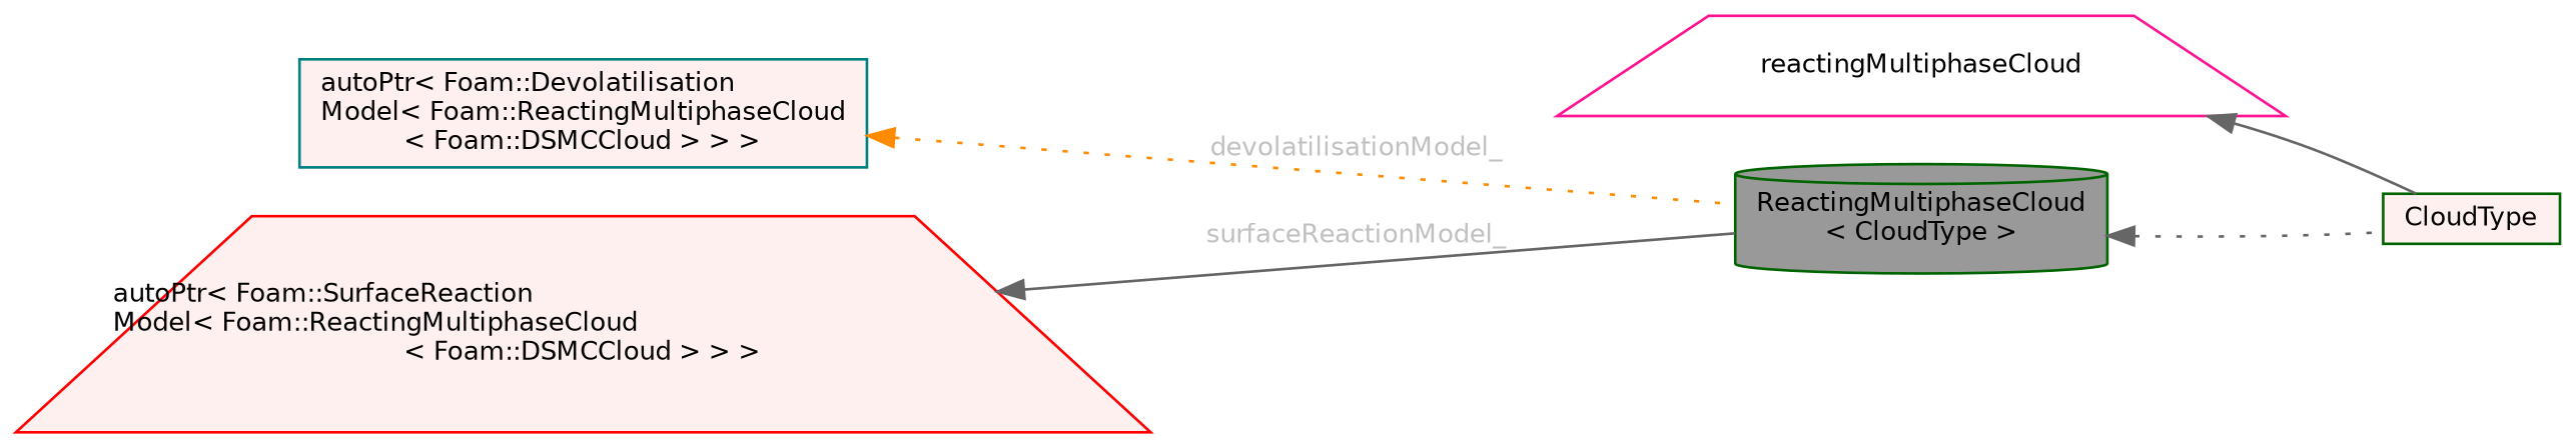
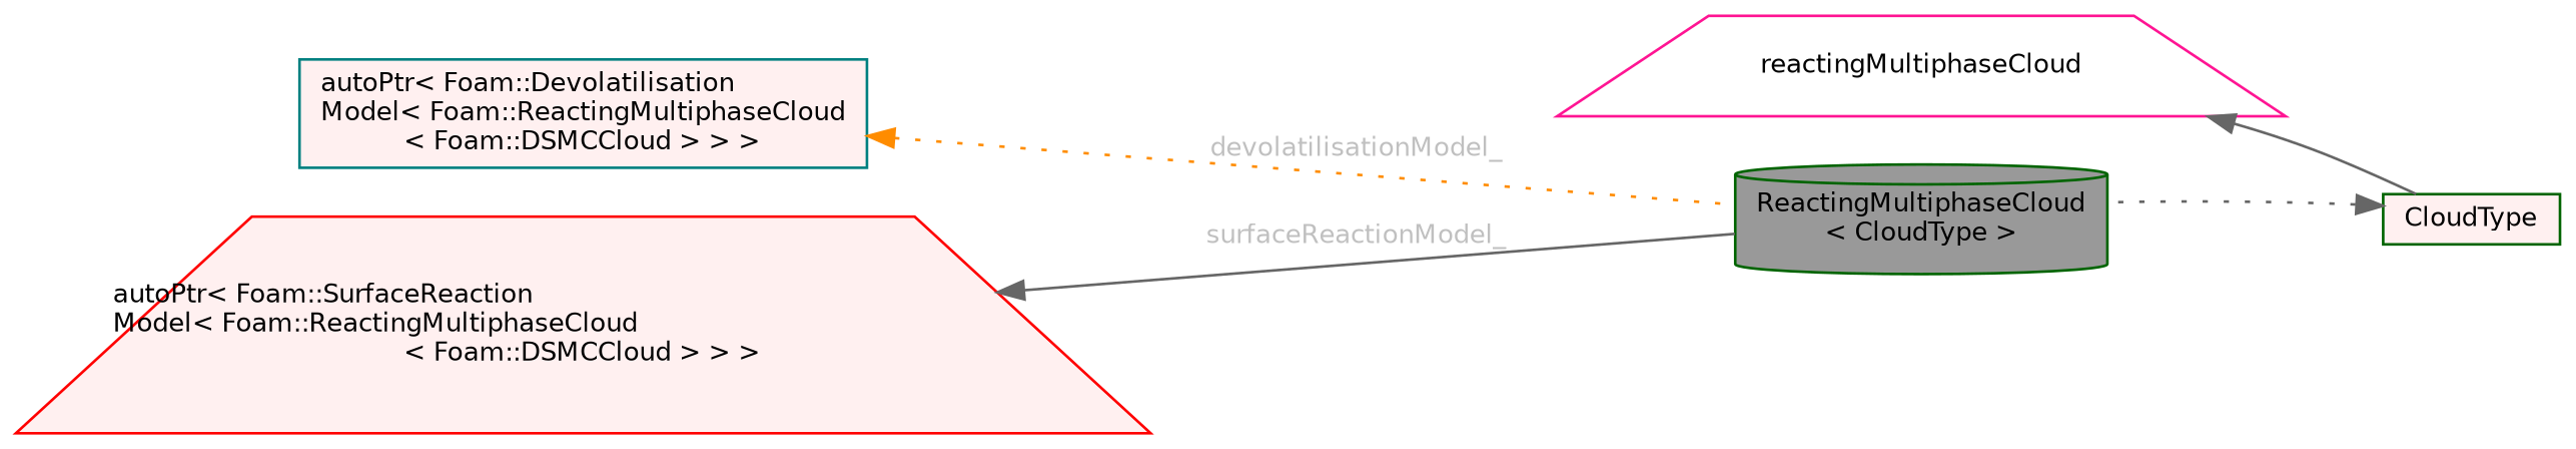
  digraph {
    rankdir=LR
    node [color=darkgreen fillcolor="#FFF0F0" fontname=Helvetica fontsize=10 shape=box style=filled]
    edge [color=gray40 dir=back fontname=Helvetica fontsize=10 labelfontname=Helvetica labelfontsize=10 style=dotted]
    n1 [fillcolor=grey60 fontcolor=black height=0.2 label="ReactingMultiphaseCloud\l\< CloudType \>" shape=cylinder width=0.4]
    n2 [height=0.2 label=CloudType width=0.4]
    n3 [color=deeppink fillcolor=white height=0.2 label=reactingMultiphaseCloud shape=trapezium width=0.4]
    n4 [color=teal height=0.2 label="autoPtr\< Foam::Devolatilisation\lModel\< Foam::ReactingMultiphaseCloud\l\< Foam::DSMCCloud \> \> \>" width=0.4]
    n5 [color=red height=0.2 label="autoPtr\< Foam::SurfaceReaction\lModel\< Foam::ReactingMultiphaseCloud\l\< Foam::DSMCCloud \> \> \>" shape=trapezium width=0.4]
-   n1 -> n2
+   n2 -> n1
    n3 -> n2 [style=solid]
    n4 -> n1 [color=darkorange fontcolor=grey label=" devolatilisationModel_"]
    n5 -> n1 [fontcolor=grey label=" surfaceReactionModel_" style=solid]
  }
